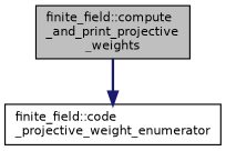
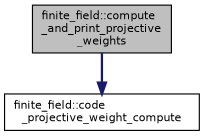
  digraph {
    rankdir=TB
    node [color=black fontname=Helvetica fontsize=10 shape=record style=filled]
    n1 [fillcolor=grey75 fontcolor=black height=0.2 label="finite_field::compute\l_and_print_projective\l_weights" width=0.4]
-   n2 [fillcolor=white height=0.2 label="finite_field::code\l_projective_weight_enumerator" width=0.4]
+   n2 [fillcolor=white height=0.2 label="finite_field::code\l_projective_weight_compute" width=0.4]
    n1 -> n2 [color=midnightblue fontname=Helvetica fontsize=10 labelfontname=Helvetica labelfontsize=10 style=bold]
  }
